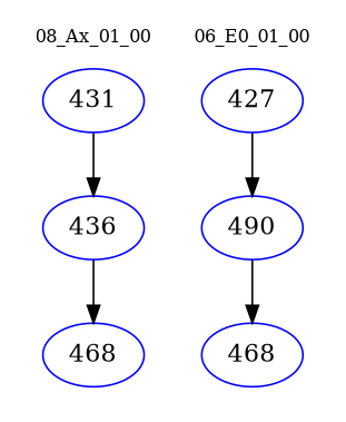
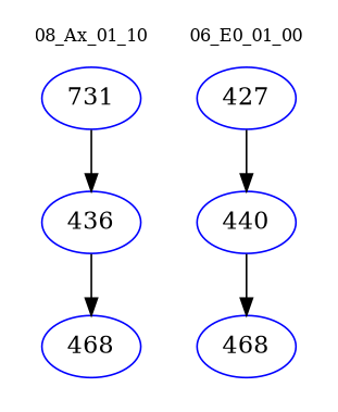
  digraph {
    node [color=blue]
    edge [color=black]
-   n1 [label=431]
+   n1 [label=731]
    n2 [label=436]
    n3 [label=468]
    n4 [label=427]
-   n5 [label=490]
+   n5 [label=440]
    n6 [label=468]
    subgraph cluster_1 {
      color=white
      fontsize=10
-     label="08_Ax_01_00"
+     label="08_Ax_01_10"
      n1
      n2
      n3
    }
    subgraph cluster_2 {
      color=white
      fontsize=10
      label="06_E0_01_00"
      n4
      n5
      n6
    }
    n1 -> n2
    n2 -> n3
    n4 -> n5
    n5 -> n6
  }
